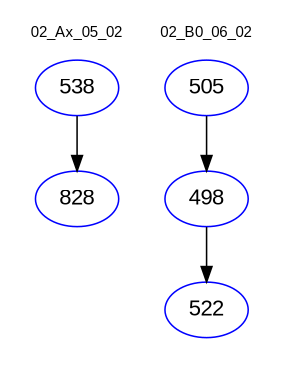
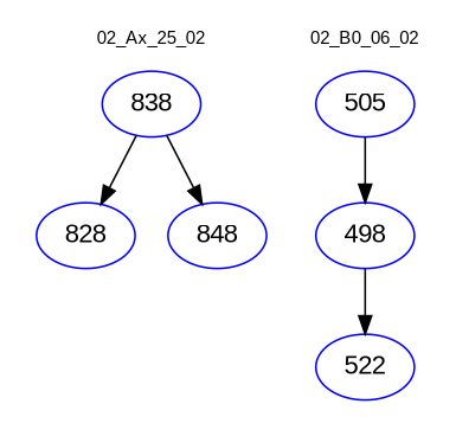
  digraph {
    fontname="Liberation Sans"
    node [color=blue fontname="Liberation Sans"]
    edge [color=black fontname="Liberation Sans"]
-   n1 [label=538]
+   n1 [label=838]
    n2 [label=828]
+   n3 [label=848]
    n4 [label=505]
    n5 [label=498]
    n6 [label=522]
    subgraph cluster_1 {
      color=white
      fontsize=10
-     label="02_Ax_05_02"
+     label="02_Ax_25_02"
      n1
      n2
+     n3
    }
    subgraph cluster_2 {
      color=white
      fontsize=10
      label="02_B0_06_02"
      n4
      n5
      n6
    }
    n1 -> n2
+   n1 -> n3
    n4 -> n5
    n5 -> n6
  }
